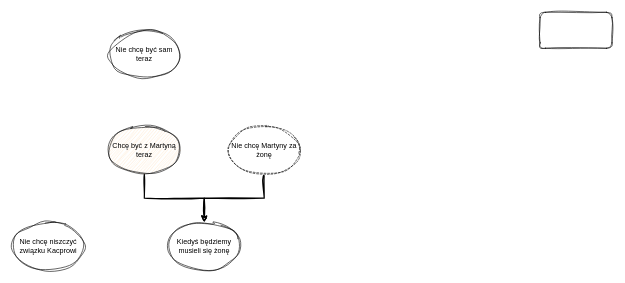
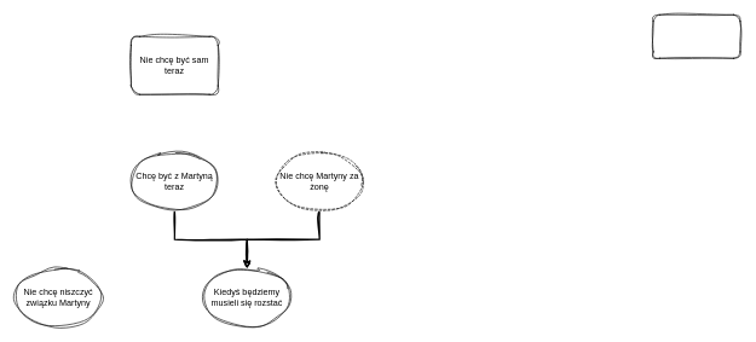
  <mxCell id="0" />
  <mxCell id="1" parent="0" />
- <mxCell id="2" value="Nie chcę być sam teraz" style="ellipse;whiteSpace=wrap;html=1;sketch=1;curveFitting=1;jiggle=2;" vertex="1" parent="1"><mxGeometry x="180" y="50" width="120" height="80" as="geometry" /></mxCell>
+ <mxCell id="2" value="Nie chcę być sam teraz" style="whiteSpace=wrap;html=1;sketch=1;curveFitting=1;jiggle=2;rounded=1;" vertex="1" parent="1"><mxGeometry x="180" y="50" width="120" height="80" as="geometry" /></mxCell>
  <mxCell id="3" style="edgeStyle=orthogonalEdgeStyle;rounded=0;sketch=1;jiggle=2;curveFitting=1;jumpStyle=none;orthogonalLoop=1;jettySize=auto;html=1;strokeColor=default;strokeWidth=2;align=center;verticalAlign=middle;fontFamily=Helvetica;fontSize=12;fontColor=default;labelBackgroundColor=default;endArrow=classic;" edge="1" parent="1" source="4" target="7"><mxGeometry relative="1" as="geometry" /></mxCell>
- <mxCell id="4" value="Chcę być z Martyną teraz" style="ellipse;whiteSpace=wrap;html=1;sketch=1;curveFitting=1;jiggle=2;fillColor=#ffe6cc;" vertex="1" parent="1"><mxGeometry x="180" y="210" width="120" height="80" as="geometry" /></mxCell>
+ <mxCell id="4" value="Chcę być z Martyną teraz" style="ellipse;whiteSpace=wrap;html=1;sketch=1;curveFitting=1;jiggle=2;" vertex="1" parent="1"><mxGeometry x="180" y="210" width="120" height="80" as="geometry" /></mxCell>
  <mxCell id="5" style="edgeStyle=orthogonalEdgeStyle;rounded=0;sketch=1;jiggle=2;curveFitting=1;jumpStyle=none;orthogonalLoop=1;jettySize=auto;html=1;strokeColor=default;strokeWidth=2;align=center;verticalAlign=middle;fontFamily=Helvetica;fontSize=12;fontColor=default;labelBackgroundColor=default;endArrow=classic;" edge="1" parent="1" source="6" target="7"><mxGeometry relative="1" as="geometry" /></mxCell>
  <mxCell id="6" value="Nie chcę Martyny za żonę" style="ellipse;whiteSpace=wrap;html=1;sketch=1;jiggle=2;curveFitting=1;strokeColor=default;align=center;verticalAlign=middle;fillColor=default;fontSize=12;dashed=1;" vertex="1" parent="1"><mxGeometry x="380" y="210" width="120" height="80" as="geometry" /></mxCell>
- <mxCell id="7" value="Kiedyś będziemy musieli się żonę" style="ellipse;whiteSpace=wrap;html=1;sketch=1;jiggle=2;curveFitting=1;strokeColor=default;align=center;verticalAlign=middle;fontFamily=Helvetica;fontSize=12;fontColor=default;fillColor=default;" vertex="1" parent="1"><mxGeometry x="280" y="370" width="120" height="80" as="geometry" /></mxCell>
- <mxCell id="8" value="Nie chcę niszczyć związku Kacprowi" style="ellipse;whiteSpace=wrap;html=1;sketch=1;jiggle=2;curveFitting=1;strokeColor=default;align=center;verticalAlign=middle;fontFamily=Helvetica;fontSize=12;fontColor=default;labelBackgroundColor=none;fillColor=default;" vertex="1" parent="1"><mxGeometry x="20" y="370" width="120" height="80" as="geometry" /></mxCell>
+ <mxCell id="7" value="Kiedyś będziemy musieli się rozstać" style="ellipse;whiteSpace=wrap;html=1;sketch=1;jiggle=2;curveFitting=1;strokeColor=default;align=center;verticalAlign=middle;fontFamily=Helvetica;fontSize=12;fontColor=default;fillColor=default;" vertex="1" parent="1"><mxGeometry x="280" y="370" width="120" height="80" as="geometry" /></mxCell>
+ <mxCell id="8" value="Nie chcę niszczyć związku Martyny" style="ellipse;whiteSpace=wrap;html=1;sketch=1;jiggle=2;curveFitting=1;strokeColor=default;align=center;verticalAlign=middle;fontFamily=Helvetica;fontSize=12;fontColor=default;labelBackgroundColor=none;fillColor=default;" vertex="1" parent="1"><mxGeometry x="20" y="370" width="120" height="80" as="geometry" /></mxCell>
  <mxCell id="9" value="" style="rounded=1;whiteSpace=wrap;html=1;sketch=1;jiggle=2;curveFitting=1;strokeColor=default;align=center;verticalAlign=middle;fontFamily=Helvetica;fontSize=12;fontColor=default;labelBackgroundColor=none;fillColor=default;" vertex="1" parent="1"><mxGeometry x="900" y="20" width="120" height="60" as="geometry" /></mxCell>
